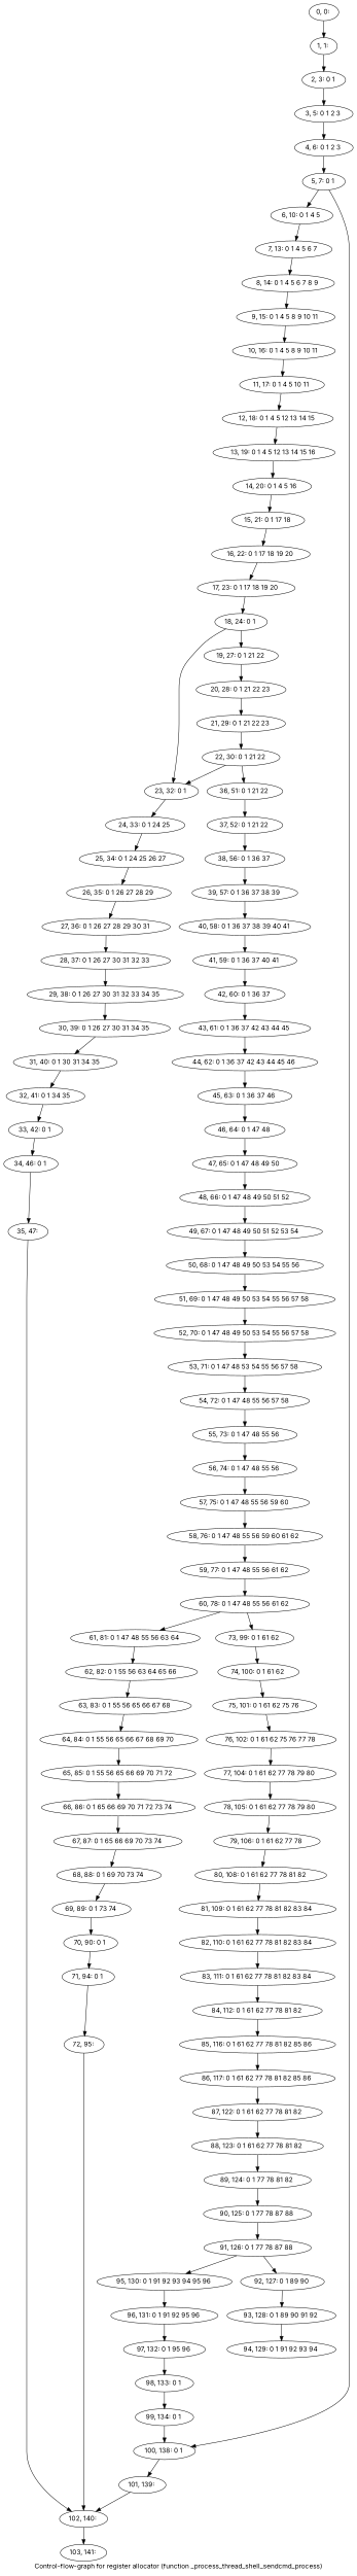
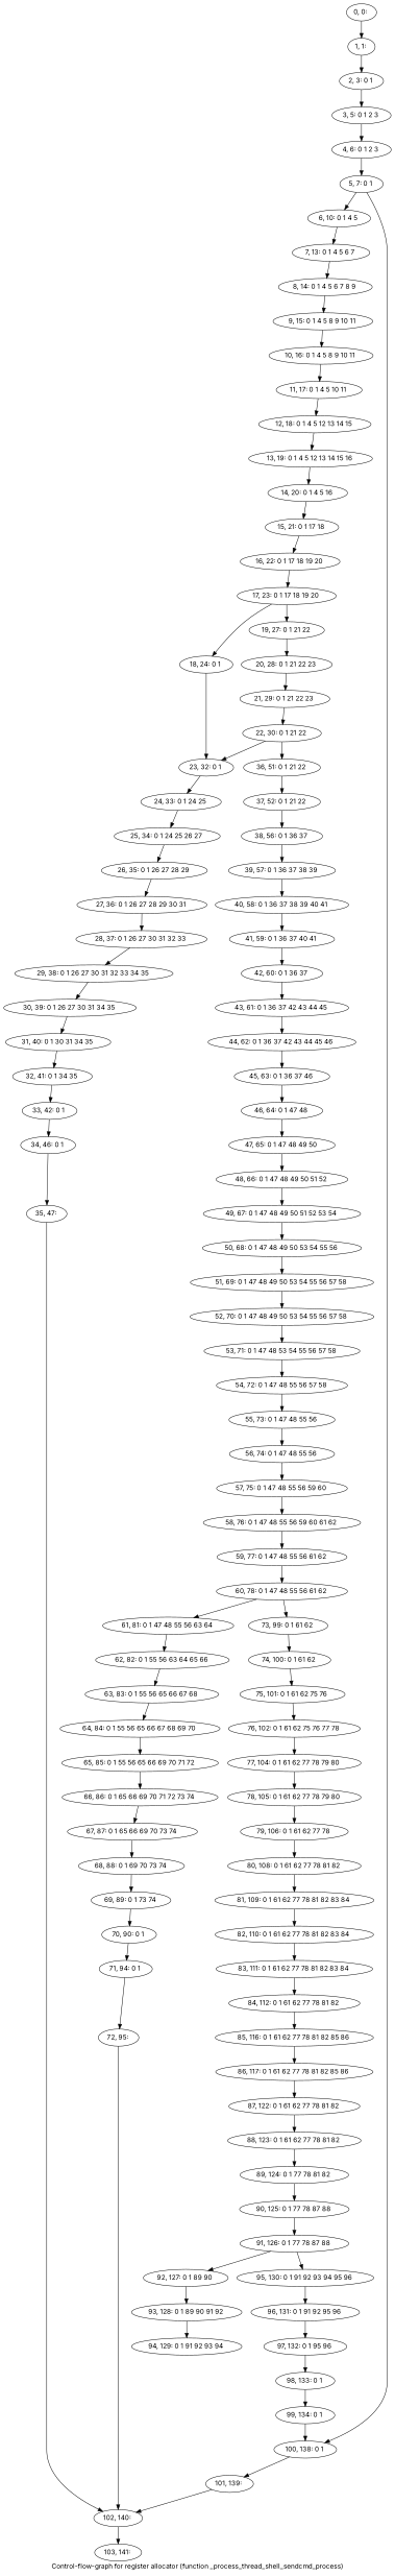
  digraph {
    fontname=Inter
    label="Control-flow-graph for register allocator (function _process_thread_shell_sendcmd_process)"
    node [fontname=Inter]
    edge [fontname=Inter]
    n1 [label="0, 0: "]
    n2 [label="1, 1: "]
    n3 [label="2, 3: 0 1 "]
    n4 [label="3, 5: 0 1 2 3 "]
    n5 [label="4, 6: 0 1 2 3 "]
    n6 [label="5, 7: 0 1 "]
    n7 [label="6, 10: 0 1 4 5 "]
    n8 [label="100, 138: 0 1 "]
    n9 [label="7, 13: 0 1 4 5 6 7 "]
    n10 [label="99, 134: 0 1 "]
    n11 [label="8, 14: 0 1 4 5 6 7 8 9 "]
    n12 [label="9, 15: 0 1 4 5 8 9 10 11 "]
    n13 [label="10, 16: 0 1 4 5 8 9 10 11 "]
    n14 [label="11, 17: 0 1 4 5 10 11 "]
    n15 [label="12, 18: 0 1 4 5 12 13 14 15 "]
    n16 [label="13, 19: 0 1 4 5 12 13 14 15 16 "]
    n17 [label="14, 20: 0 1 4 5 16 "]
    n18 [label="15, 21: 0 1 17 18 "]
    n19 [label="16, 22: 0 1 17 18 19 20 "]
    n20 [label="17, 23: 0 1 17 18 19 20 "]
    n21 [label="18, 24: 0 1 "]
    n22 [label="19, 27: 0 1 21 22 "]
    n23 [label="23, 32: 0 1 "]
    n24 [label="20, 28: 0 1 21 22 23 "]
    n25 [label="24, 33: 0 1 24 25 "]
    n26 [label="21, 29: 0 1 21 22 23 "]
    n27 [label="22, 30: 0 1 21 22 "]
    n28 [label="36, 51: 0 1 21 22 "]
    n29 [label="37, 52: 0 1 21 22 "]
    n30 [label="25, 34: 0 1 24 25 26 27 "]
    n31 [label="26, 35: 0 1 26 27 28 29 "]
    n32 [label="27, 36: 0 1 26 27 28 29 30 31 "]
    n33 [label="28, 37: 0 1 26 27 30 31 32 33 "]
    n34 [label="29, 38: 0 1 26 27 30 31 32 33 34 35 "]
    n35 [label="30, 39: 0 1 26 27 30 31 34 35 "]
    n36 [label="31, 40: 0 1 30 31 34 35 "]
    n37 [label="32, 41: 0 1 34 35 "]
    n38 [label="33, 42: 0 1 "]
    n39 [label="34, 46: 0 1 "]
    n40 [label="35, 47: "]
    n41 [label="102, 140: "]
    n42 [label="103, 141: "]
    n43 [label="38, 56: 0 1 36 37 "]
    n44 [label="39, 57: 0 1 36 37 38 39 "]
    n45 [label="40, 58: 0 1 36 37 38 39 40 41 "]
    n46 [label="41, 59: 0 1 36 37 40 41 "]
    n47 [label="42, 60: 0 1 36 37 "]
    n48 [label="43, 61: 0 1 36 37 42 43 44 45 "]
    n49 [label="44, 62: 0 1 36 37 42 43 44 45 46 "]
    n50 [label="45, 63: 0 1 36 37 46 "]
    n51 [label="46, 64: 0 1 47 48 "]
    n52 [label="47, 65: 0 1 47 48 49 50 "]
    n53 [label="48, 66: 0 1 47 48 49 50 51 52 "]
    n54 [label="49, 67: 0 1 47 48 49 50 51 52 53 54 "]
    n55 [label="50, 68: 0 1 47 48 49 50 53 54 55 56 "]
    n56 [label="51, 69: 0 1 47 48 49 50 53 54 55 56 57 58 "]
    n57 [label="52, 70: 0 1 47 48 49 50 53 54 55 56 57 58 "]
    n58 [label="53, 71: 0 1 47 48 53 54 55 56 57 58 "]
    n59 [label="54, 72: 0 1 47 48 55 56 57 58 "]
    n60 [label="55, 73: 0 1 47 48 55 56 "]
    n61 [label="56, 74: 0 1 47 48 55 56 "]
    n62 [label="57, 75: 0 1 47 48 55 56 59 60 "]
    n63 [label="58, 76: 0 1 47 48 55 56 59 60 61 62 "]
    n64 [label="59, 77: 0 1 47 48 55 56 61 62 "]
    n65 [label="60, 78: 0 1 47 48 55 56 61 62 "]
    n66 [label="61, 81: 0 1 47 48 55 56 63 64 "]
    n67 [label="73, 99: 0 1 61 62 "]
    n68 [label="62, 82: 0 1 55 56 63 64 65 66 "]
    n69 [label="74, 100: 0 1 61 62 "]
    n70 [label="63, 83: 0 1 55 56 65 66 67 68 "]
    n71 [label="64, 84: 0 1 55 56 65 66 67 68 69 70 "]
    n72 [label="65, 85: 0 1 55 56 65 66 69 70 71 72 "]
    n73 [label="66, 86: 0 1 65 66 69 70 71 72 73 74 "]
    n74 [label="67, 87: 0 1 65 66 69 70 73 74 "]
    n75 [label="68, 88: 0 1 69 70 73 74 "]
    n76 [label="69, 89: 0 1 73 74 "]
    n77 [label="70, 90: 0 1 "]
    n78 [label="71, 94: 0 1 "]
    n79 [label="72, 95: "]
    n80 [label="75, 101: 0 1 61 62 75 76 "]
    n81 [label="76, 102: 0 1 61 62 75 76 77 78 "]
    n82 [label="77, 104: 0 1 61 62 77 78 79 80 "]
    n83 [label="78, 105: 0 1 61 62 77 78 79 80 "]
    n84 [label="79, 106: 0 1 61 62 77 78 "]
    n85 [label="80, 108: 0 1 61 62 77 78 81 82 "]
    n86 [label="81, 109: 0 1 61 62 77 78 81 82 83 84 "]
    n87 [label="82, 110: 0 1 61 62 77 78 81 82 83 84 "]
    n88 [label="83, 111: 0 1 61 62 77 78 81 82 83 84 "]
    n89 [label="84, 112: 0 1 61 62 77 78 81 82 "]
    n90 [label="85, 116: 0 1 61 62 77 78 81 82 85 86 "]
    n91 [label="86, 117: 0 1 61 62 77 78 81 82 85 86 "]
    n92 [label="87, 122: 0 1 61 62 77 78 81 82 "]
    n93 [label="88, 123: 0 1 61 62 77 78 81 82 "]
    n94 [label="89, 124: 0 1 77 78 81 82 "]
    n95 [label="90, 125: 0 1 77 78 87 88 "]
    n96 [label="91, 126: 0 1 77 78 87 88 "]
    n97 [label="92, 127: 0 1 89 90 "]
    n98 [label="95, 130: 0 1 91 92 93 94 95 96 "]
    n99 [label="93, 128: 0 1 89 90 91 92 "]
    n100 [label="94, 129: 0 1 91 92 93 94 "]
    n101 [label="96, 131: 0 1 91 92 95 96 "]
    n102 [label="97, 132: 0 1 95 96 "]
    n103 [label="98, 133: 0 1 "]
    n104 [label="101, 139: "]
    n1 -> n2
    n2 -> n3
    n3 -> n4
    n4 -> n5
    n5 -> n6
    n6 -> n7
    n6 -> n8
    n7 -> n9
    n8 -> n104
    n9 -> n11
    n10 -> n8
    n11 -> n12
    n12 -> n13
    n13 -> n14
    n14 -> n15
    n15 -> n16
    n16 -> n17
    n17 -> n18
    n18 -> n19
    n19 -> n20
    n20 -> n21
-   n21 -> n22
+   n20 -> n22
    n21 -> n23
    n22 -> n24
    n23 -> n25
    n24 -> n26
    n25 -> n30
    n26 -> n27
    n27 -> n23
    n27 -> n28
    n28 -> n29
    n29 -> n43
    n30 -> n31
    n31 -> n32
    n32 -> n33
    n33 -> n34
    n34 -> n35
    n35 -> n36
    n36 -> n37
    n37 -> n38
    n38 -> n39
    n39 -> n40
    n40 -> n41
    n41 -> n42
    n43 -> n44
    n44 -> n45
    n45 -> n46
    n46 -> n47
    n47 -> n48
    n48 -> n49
    n49 -> n50
    n50 -> n51
    n51 -> n52
    n52 -> n53
    n53 -> n54
    n54 -> n55
    n55 -> n56
    n56 -> n57
    n57 -> n58
    n58 -> n59
    n59 -> n60
    n60 -> n61
    n61 -> n62
    n62 -> n63
    n63 -> n64
    n64 -> n65
    n65 -> n66
    n65 -> n67
    n66 -> n68
    n67 -> n69
    n68 -> n70
    n69 -> n80
    n70 -> n71
    n71 -> n72
    n72 -> n73
    n73 -> n74
    n74 -> n75
    n75 -> n76
    n76 -> n77
    n77 -> n78
    n78 -> n79
    n79 -> n41
    n80 -> n81
    n81 -> n82
    n82 -> n83
    n83 -> n84
    n84 -> n85
    n85 -> n86
    n86 -> n87
    n87 -> n88
    n88 -> n89
    n89 -> n90
    n90 -> n91
    n91 -> n92
    n92 -> n93
    n93 -> n94
    n94 -> n95
    n95 -> n96
    n96 -> n97
    n96 -> n98
    n97 -> n99
    n98 -> n101
    n99 -> n100
    n101 -> n102
    n102 -> n103
    n103 -> n10
    n104 -> n41
  }
